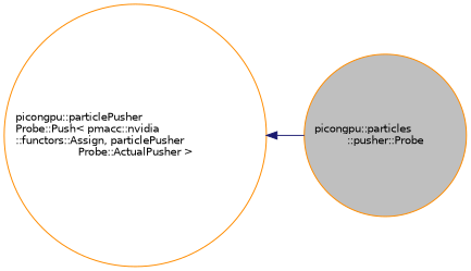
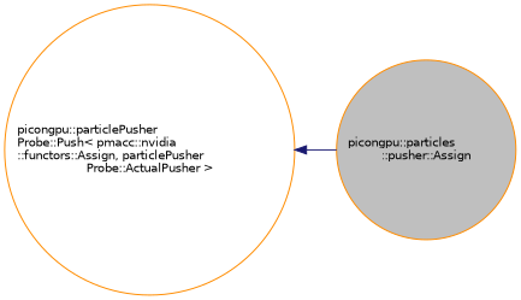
  digraph {
    rankdir=LR
    node [color=darkorange fontname=Helvetica fontsize=10 shape=circle style=filled]
-   n1 [fillcolor=grey75 fontcolor=black height=0.2 label="picongpu::particles\l::pusher::Probe" width=0.4]
+   n1 [fillcolor=grey75 fontcolor=black height=0.2 label="picongpu::particles\l::pusher::Assign" width=0.4]
    n2 [fillcolor=white height=0.2 label="picongpu::particlePusher\lProbe::Push\< pmacc::nvidia\l::functors::Assign, particlePusher\lProbe::ActualPusher \>" width=0.4]
    n2 -> n1 [color=midnightblue dir=back fontname=Helvetica fontsize=10 labelfontname=Helvetica labelfontsize=10 style=solid]
  }
